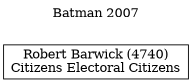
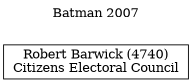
  digraph {
    label="Batman 2007"
    labelloc=t
    mclimit=10
-   n1 [label="Robert Barwick (4740)\nCitizens Electoral Citizens" shape=box]
+   n1 [label="Robert Barwick (4740)\nCitizens Electoral Council" shape=box]
  }
